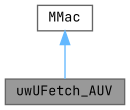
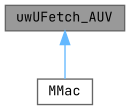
  digraph {
    fontname="JetBrains Mono"
    node [color=gray40 fontname="JetBrains Mono" fontsize=10 shape=box style=filled]
    n1 [fillcolor=grey60 fontcolor=black height=0.2 label=uwUFetch_AUV width=0.4]
    n2 [fillcolor=white height=0.2 label=MMac width=0.4]
-   n2 -> n1 [color=steelblue1 dir=back fontname="JetBrains Mono" fontsize=10 labelfontname=Helvetica labelfontsize=10 style=solid]
+   n1 -> n2 [color=steelblue1 dir=back fontname="JetBrains Mono" fontsize=10 labelfontname=Helvetica labelfontsize=10 style=solid]
  }
